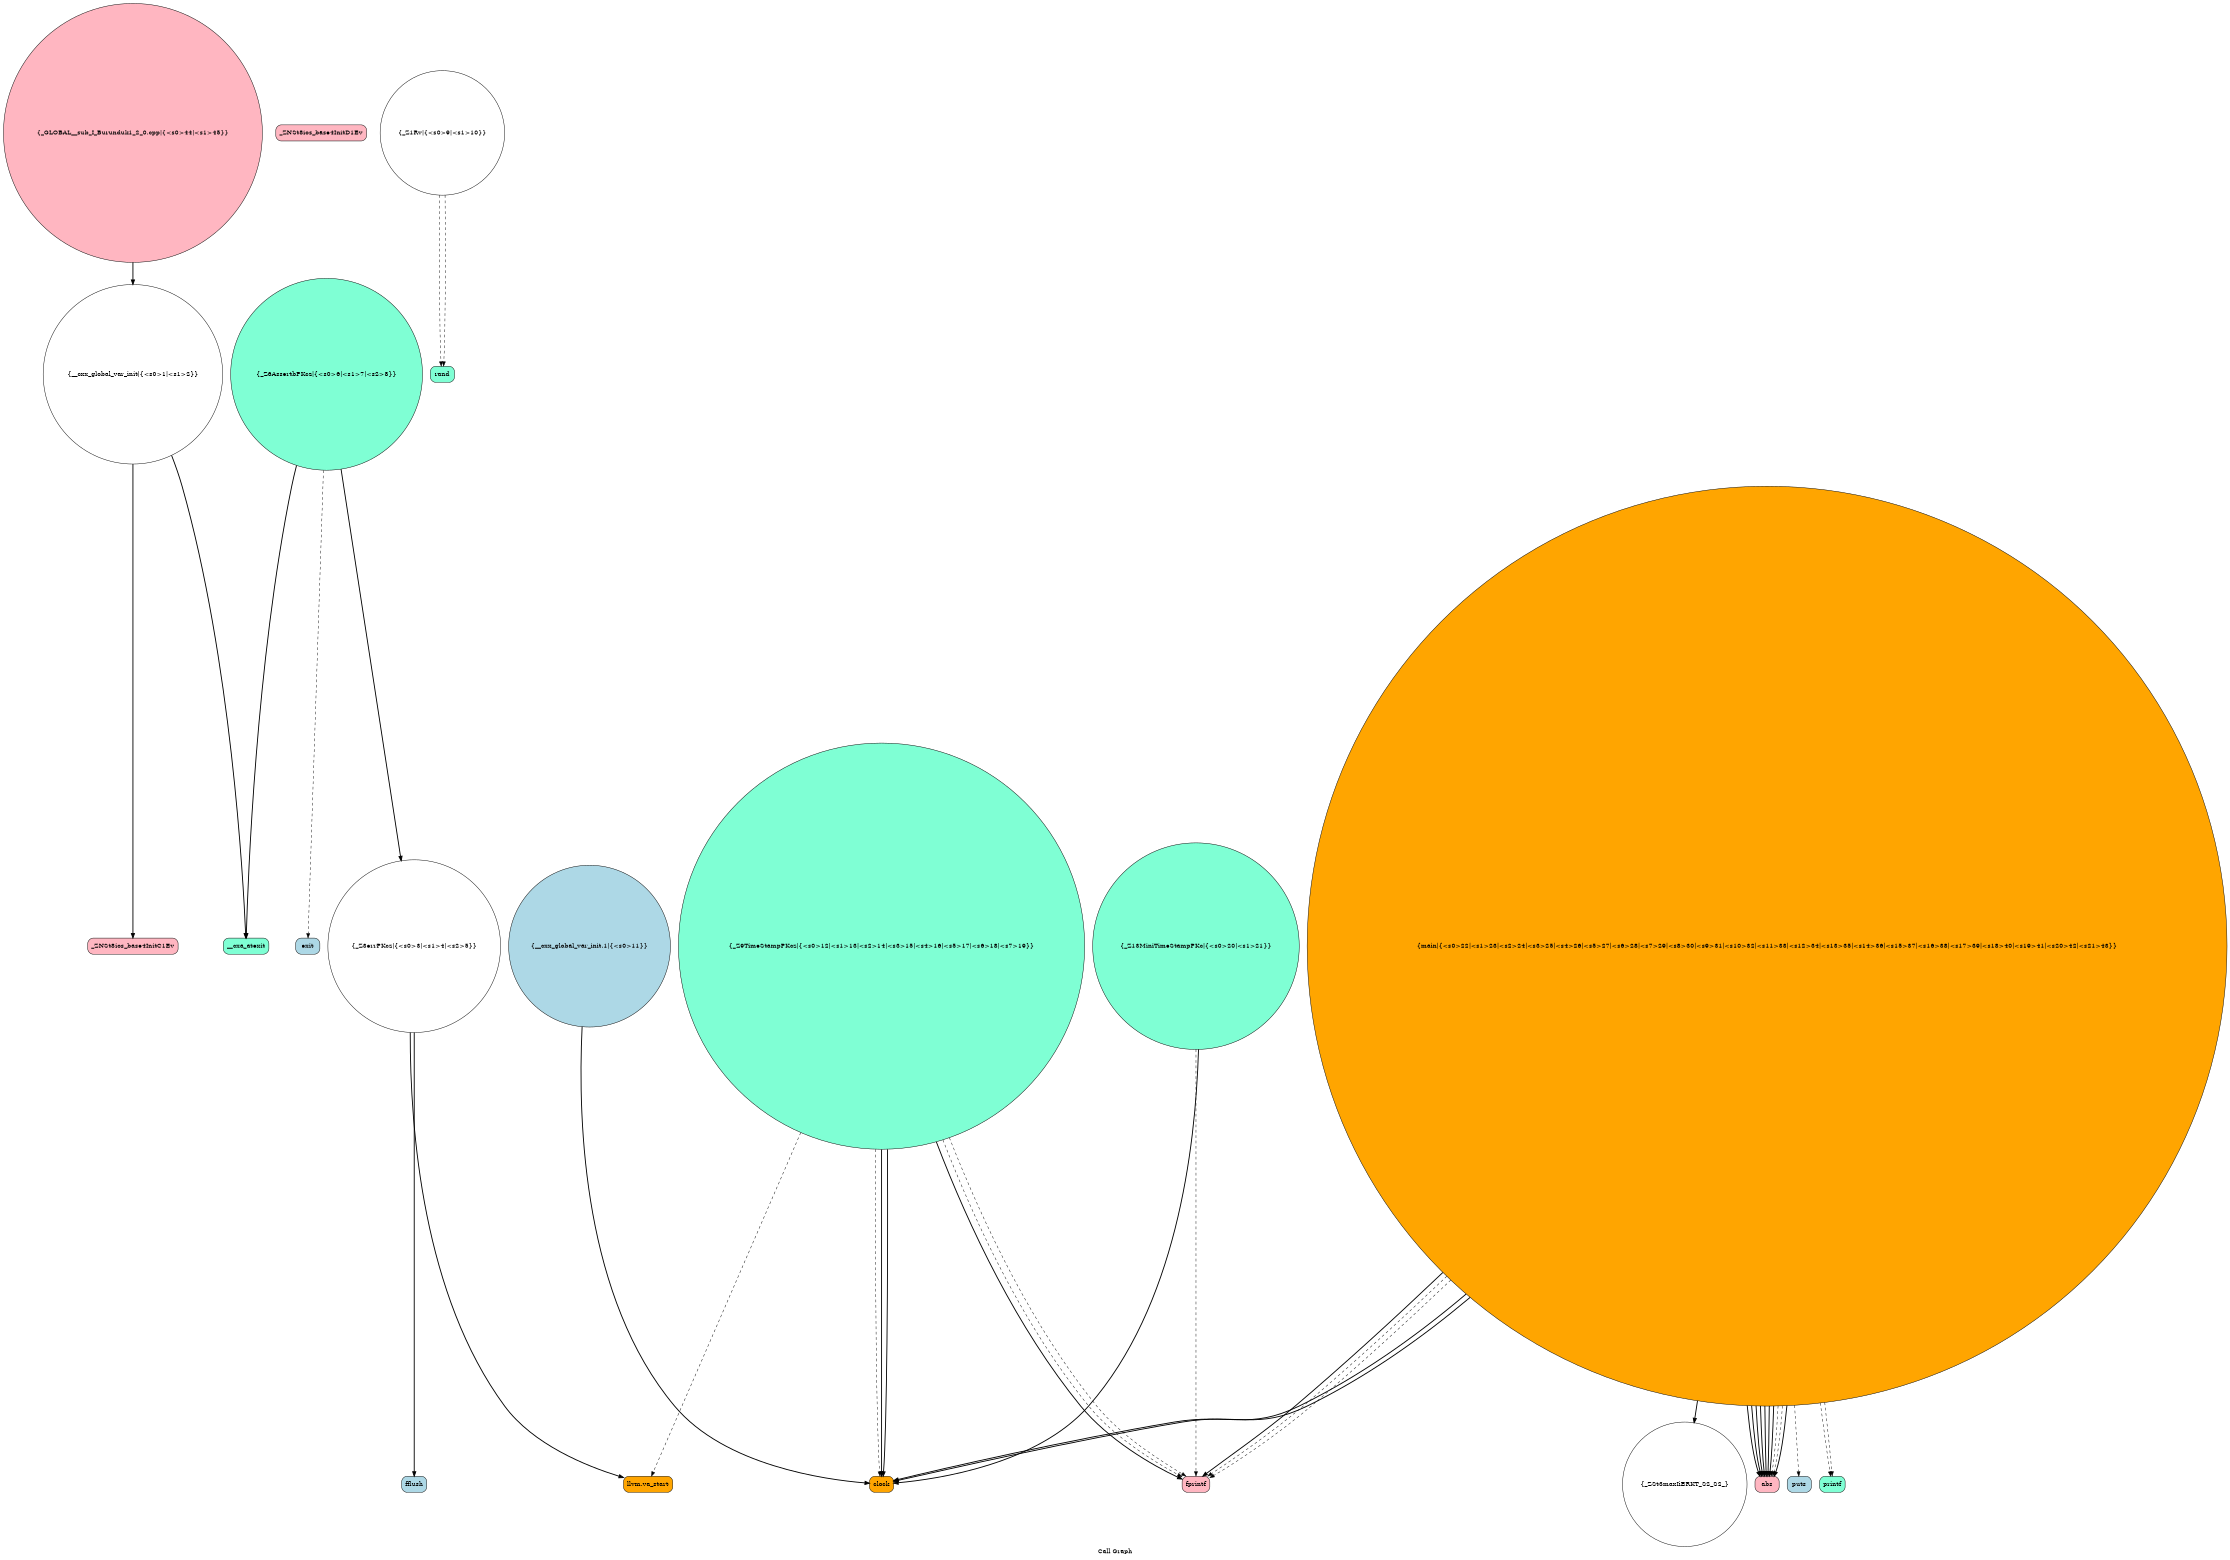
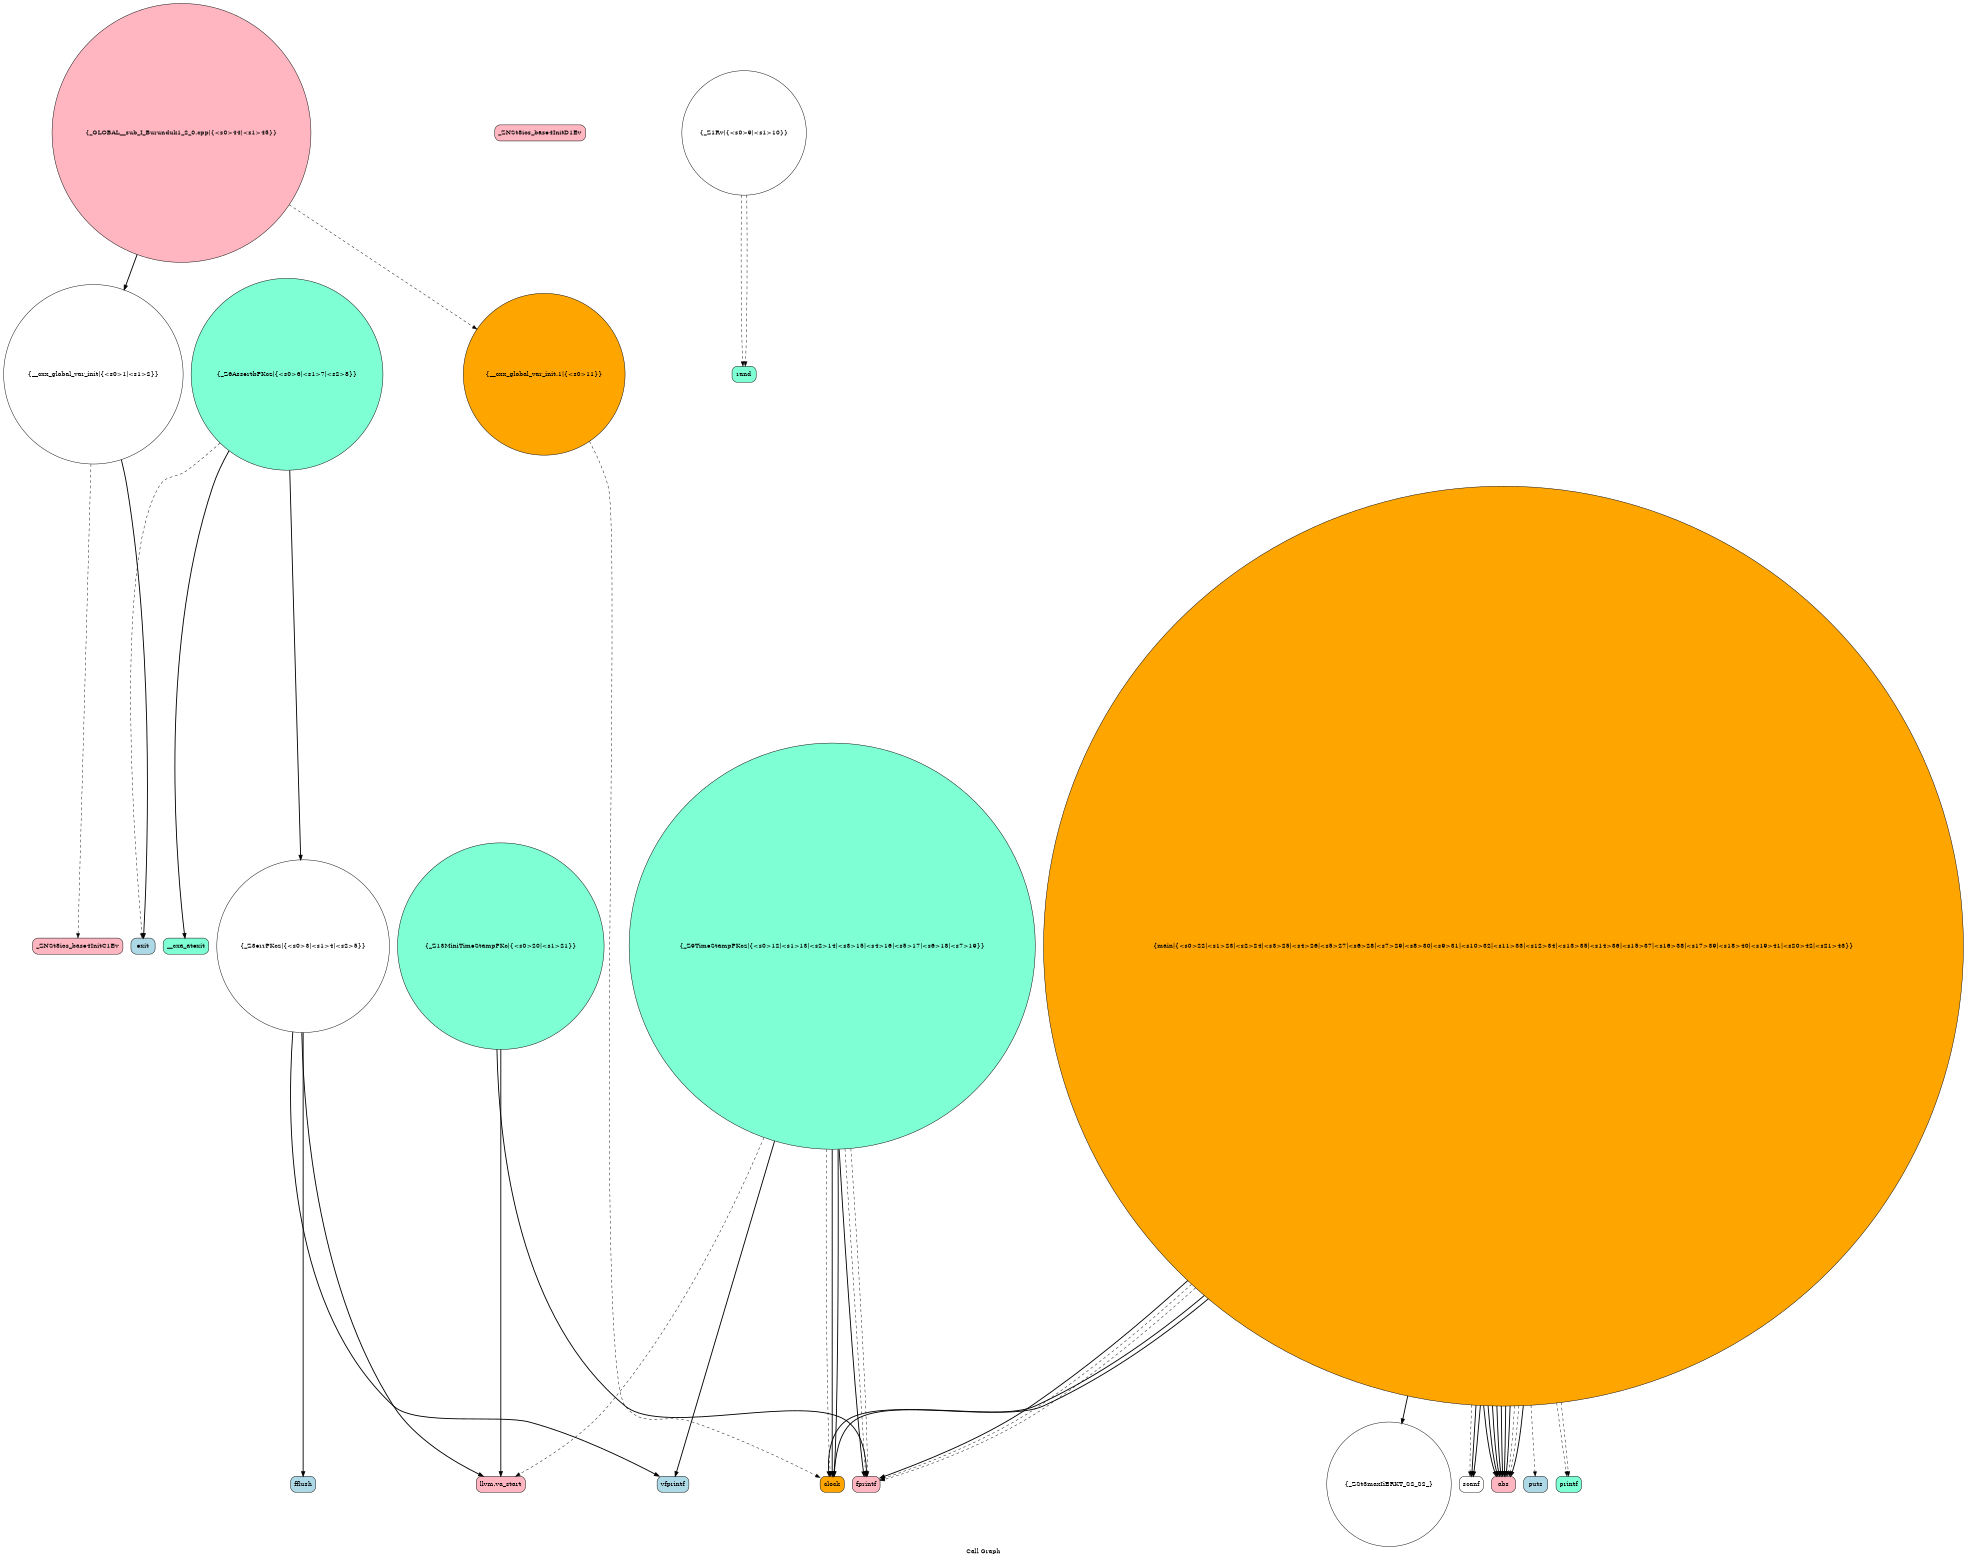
  digraph {
    label="Call Graph"
    node [fillcolor=lightpink shape=Mrecord style=filled]
    edge [color=black style=bold tailport=s0]
    n1 [fillcolor=white label="{__cxx_global_var_init|{<s0>1|<s1>2}}" shape=circle]
    n2 [label="{_ZNSt8ios_base4InitC1Ev}"]
    n3 [fillcolor=aquamarine label="{__cxa_atexit}"]
    n4 [fillcolor=lightblue label="{fflush}"]
    n5 [fillcolor=aquamarine label="{_Z9TimeStampPKcz|{<s0>12|<s1>13|<s2>14|<s3>15|<s4>16|<s5>17|<s6>18|<s7>19}}" shape=circle]
-   n6 [fillcolor=orange label="{llvm.va_start}"]
+   n6 [label="{llvm.va_start}"]
    n7 [fillcolor=orange label="{clock}"]
    n8 [label="{fprintf}"]
+   n9 [fillcolor=lightblue label="{vfprintf}"]
    n10 [fillcolor=white label="{_ZSt3maxIiERKT_S2_S2_}" shape=circle]
    n11 [label="{_ZNSt8ios_base4InitD1Ev}"]
    n12 [fillcolor=lightblue label="{exit}"]
    n13 [fillcolor=aquamarine label="{_Z13MiniTimeStampPKc|{<s0>20|<s1>21}}" shape=circle]
    n14 [label="{_GLOBAL__sub_I_Burunduk1_2_0.cpp|{<s0>44|<s1>45}}" shape=circle]
-   n15 [fillcolor=lightblue label="{__cxx_global_var_init.1|{<s0>11}}" shape=circle]
+   n15 [fillcolor=orange label="{__cxx_global_var_init.1|{<s0>11}}" shape=circle]
    n16 [fillcolor=white label="{_Z3errPKcz|{<s0>3|<s1>4|<s2>5}}" shape=circle]
    n17 [fillcolor=aquamarine label="{rand}"]
+   n18 [fillcolor=white label="{scanf}"]
    n19 [label="{abs}"]
    n20 [fillcolor=aquamarine label="{_Z6AssertbPKcz|{<s0>6|<s1>7|<s2>8}}" shape=circle]
    n21 [fillcolor=lightblue label="{puts}"]
    n22 [fillcolor=white label="{_Z1Rv|{<s0>9|<s1>10}}" shape=circle]
    n23 [fillcolor=orange label="{main|{<s0>22|<s1>23|<s2>24|<s3>25|<s4>26|<s5>27|<s6>28|<s7>29|<s8>30|<s9>31|<s10>32|<s11>33|<s12>34|<s13>35|<s14>36|<s15>37|<s16>38|<s17>39|<s18>40|<s19>41|<s20>42|<s21>43}}" shape=circle]
    n24 [fillcolor=aquamarine label="{printf}"]
-   n1 -> n2
-   n1 -> n3 [tailport=s1]
+   n1 -> n2 [style=dashed]
+   n1 -> n12 [tailport=s1]
    n5 -> n6 [style=dashed]
    n5 -> n7 [style=dashed tailport=s1]
    n5 -> n7 [tailport=s5]
    n5 -> n7 [tailport=s7]
    n5 -> n8 [tailport=s2]
    n5 -> n8 [style=dashed tailport=s4]
    n5 -> n8 [style=dashed tailport=s6]
-   n13 -> n7
-   n13 -> n8 [style=dashed tailport=s1]
+   n5 -> n9 [tailport=s3]
+   n13 -> n6
+   n13 -> n8 [tailport=s1]
    n14 -> n1
-   n15 -> n7
+   n14 -> n15 [style=dashed tailport=s1]
+   n15 -> n7 [style=dashed]
    n16 -> n4 [tailport=s2]
    n16 -> n6
+   n16 -> n9 [tailport=s1]
    n20 -> n3
    n20 -> n12 [style=dashed tailport=s2]
    n20 -> n16 [tailport=s1]
    n22 -> n17 [style=dashed]
    n22 -> n17 [style=dashed tailport=s1]
    n23 -> n7
    n23 -> n7 [tailport=s20]
    n23 -> n8 [tailport=s1]
    n23 -> n8 [style=dashed tailport=s3]
    n23 -> n8 [style=dashed tailport=s21]
    n23 -> n10 [tailport=s9]
+   n23 -> n18 [style=dashed tailport=s2]
+   n23 -> n18 [tailport=s5]
+   n23 -> n18 [tailport=s6]
    n23 -> n19 [tailport=s7]
    n23 -> n19 [tailport=s8]
    n23 -> n19 [tailport=s10]
    n23 -> n19 [tailport=s11]
    n23 -> n19 [tailport=s12]
    n23 -> n19 [tailport=s13]
    n23 -> n19 [tailport=s14]
    n23 -> n19 [style=dashed tailport=s15]
    n23 -> n19 [style=dashed tailport=s16]
    n23 -> n19 [tailport=s17]
    n23 -> n21 [style=dashed tailport=s18]
    n23 -> n24 [style=dashed tailport=s4]
    n23 -> n24 [style=dashed tailport=s19]
  }
